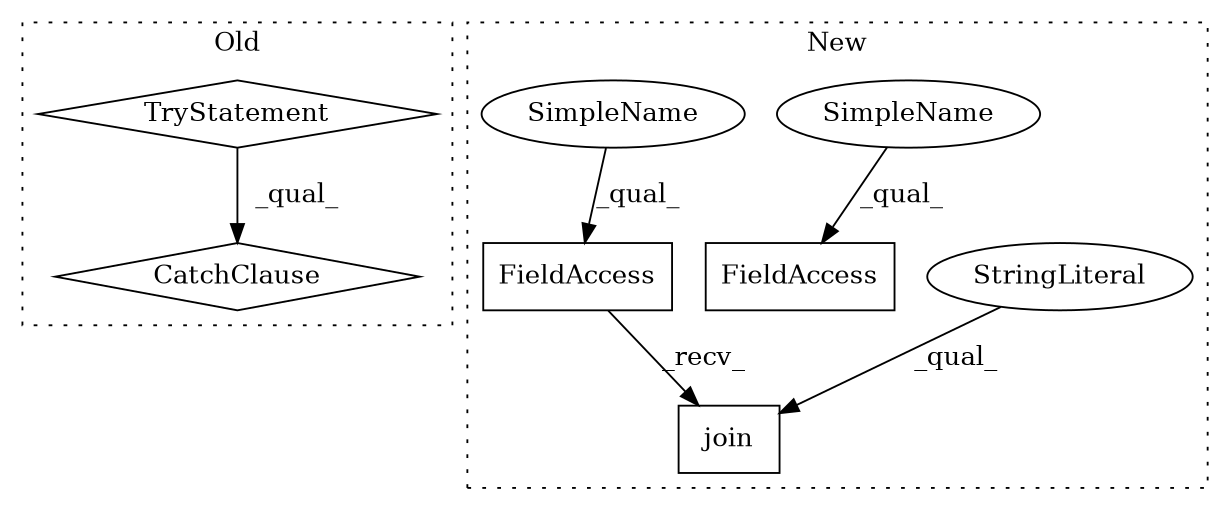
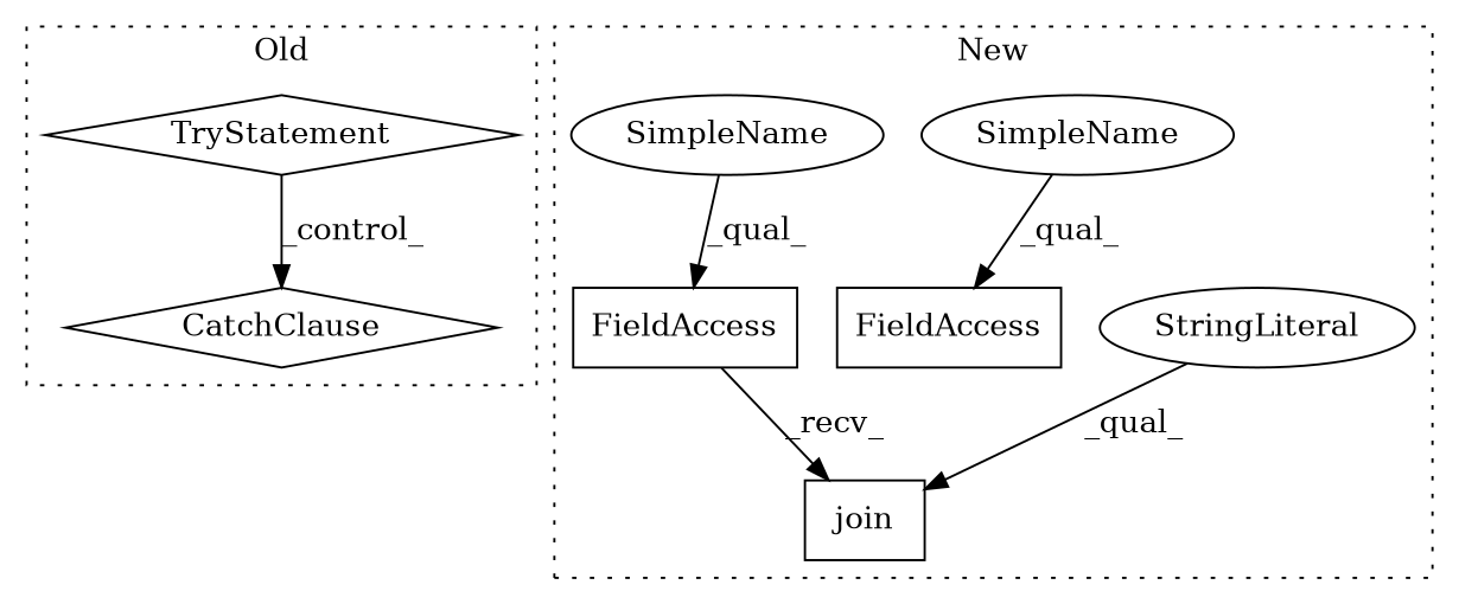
  digraph {
    node [a=22 l=7 s=373 shape=box]
    n1 [a=12 l="11,2" label=CatchClause s="219,253" shape=diamond]
    n2 [a=54 l=4 label=TryStatement s=168 shape=diamond]
    n3 [a=32 l="5,1" label=join s="381,440"]
    n4 [label=FieldAccess]
    n5 [a=45 l=11 label=StringLiteral s=429 shape=ellipse]
    n6 [label=FieldAccess s=307]
    n7 [a=42 l=2 label=SimpleName s=307 shape=ellipse]
    n8 [a=42 l=2 label=SimpleName shape=ellipse]
    subgraph cluster_1 {
      label=Old
      style=dotted
      n1
      n2
    }
    subgraph cluster_2 {
      label=New
      style=dotted
      n3
      n4
      n5
      n6
      n7
      n8
    }
-   n2 -> n1 [label=_qual_]
+   n2 -> n1 [label=_control_]
    n4 -> n3 [label=_recv_]
    n5 -> n3 [label=_qual_]
    n7 -> n6 [label=_qual_]
    n8 -> n4 [label=_qual_]
  }
